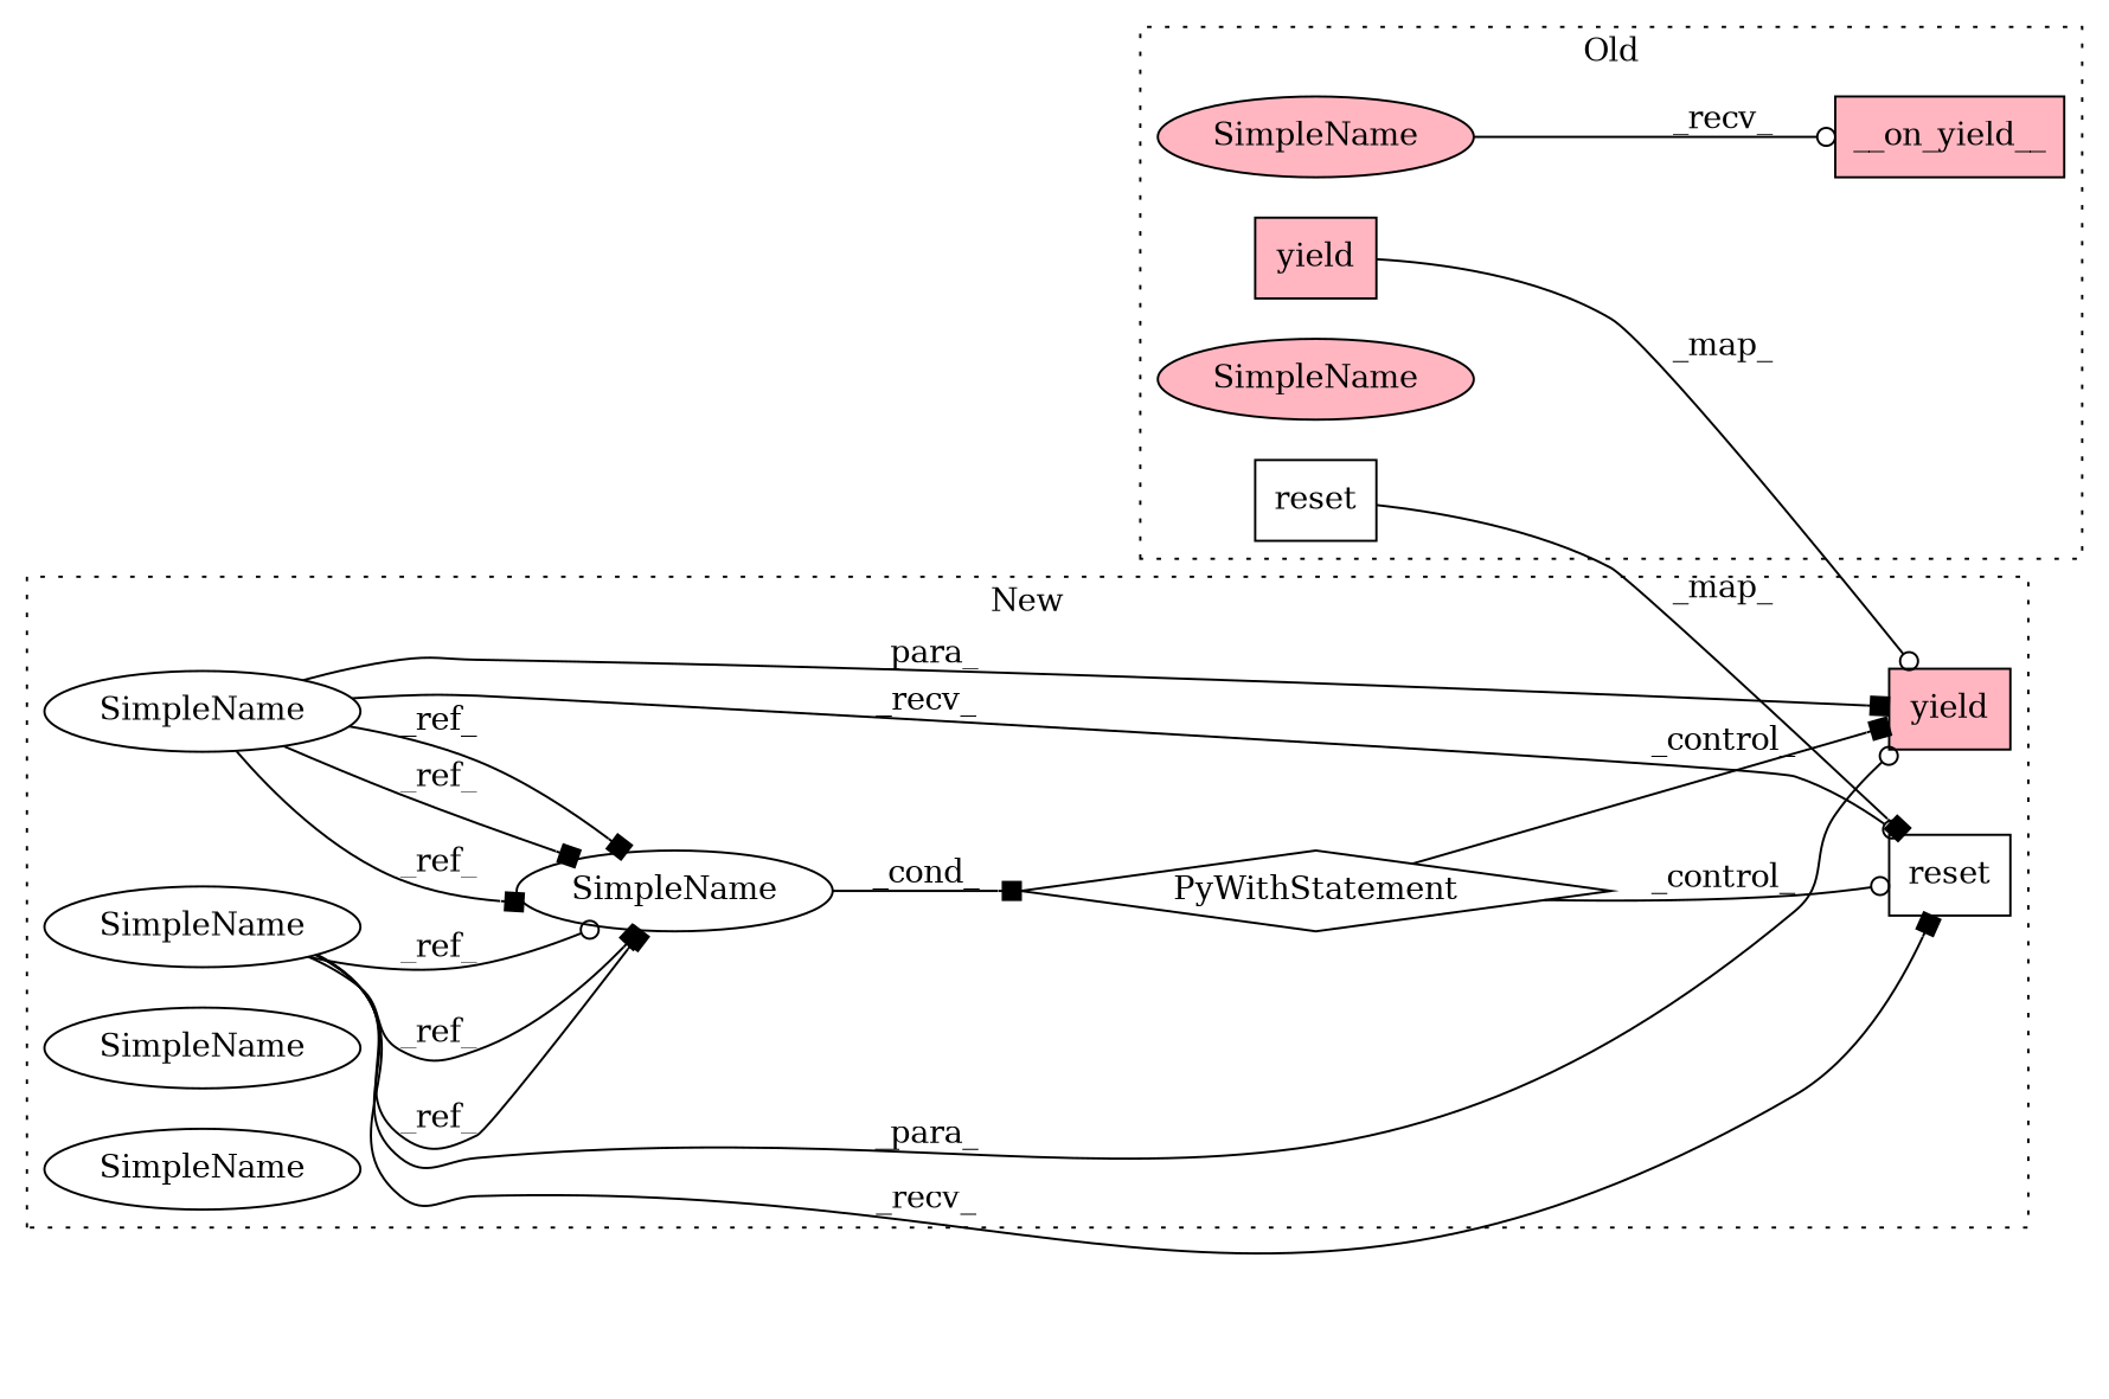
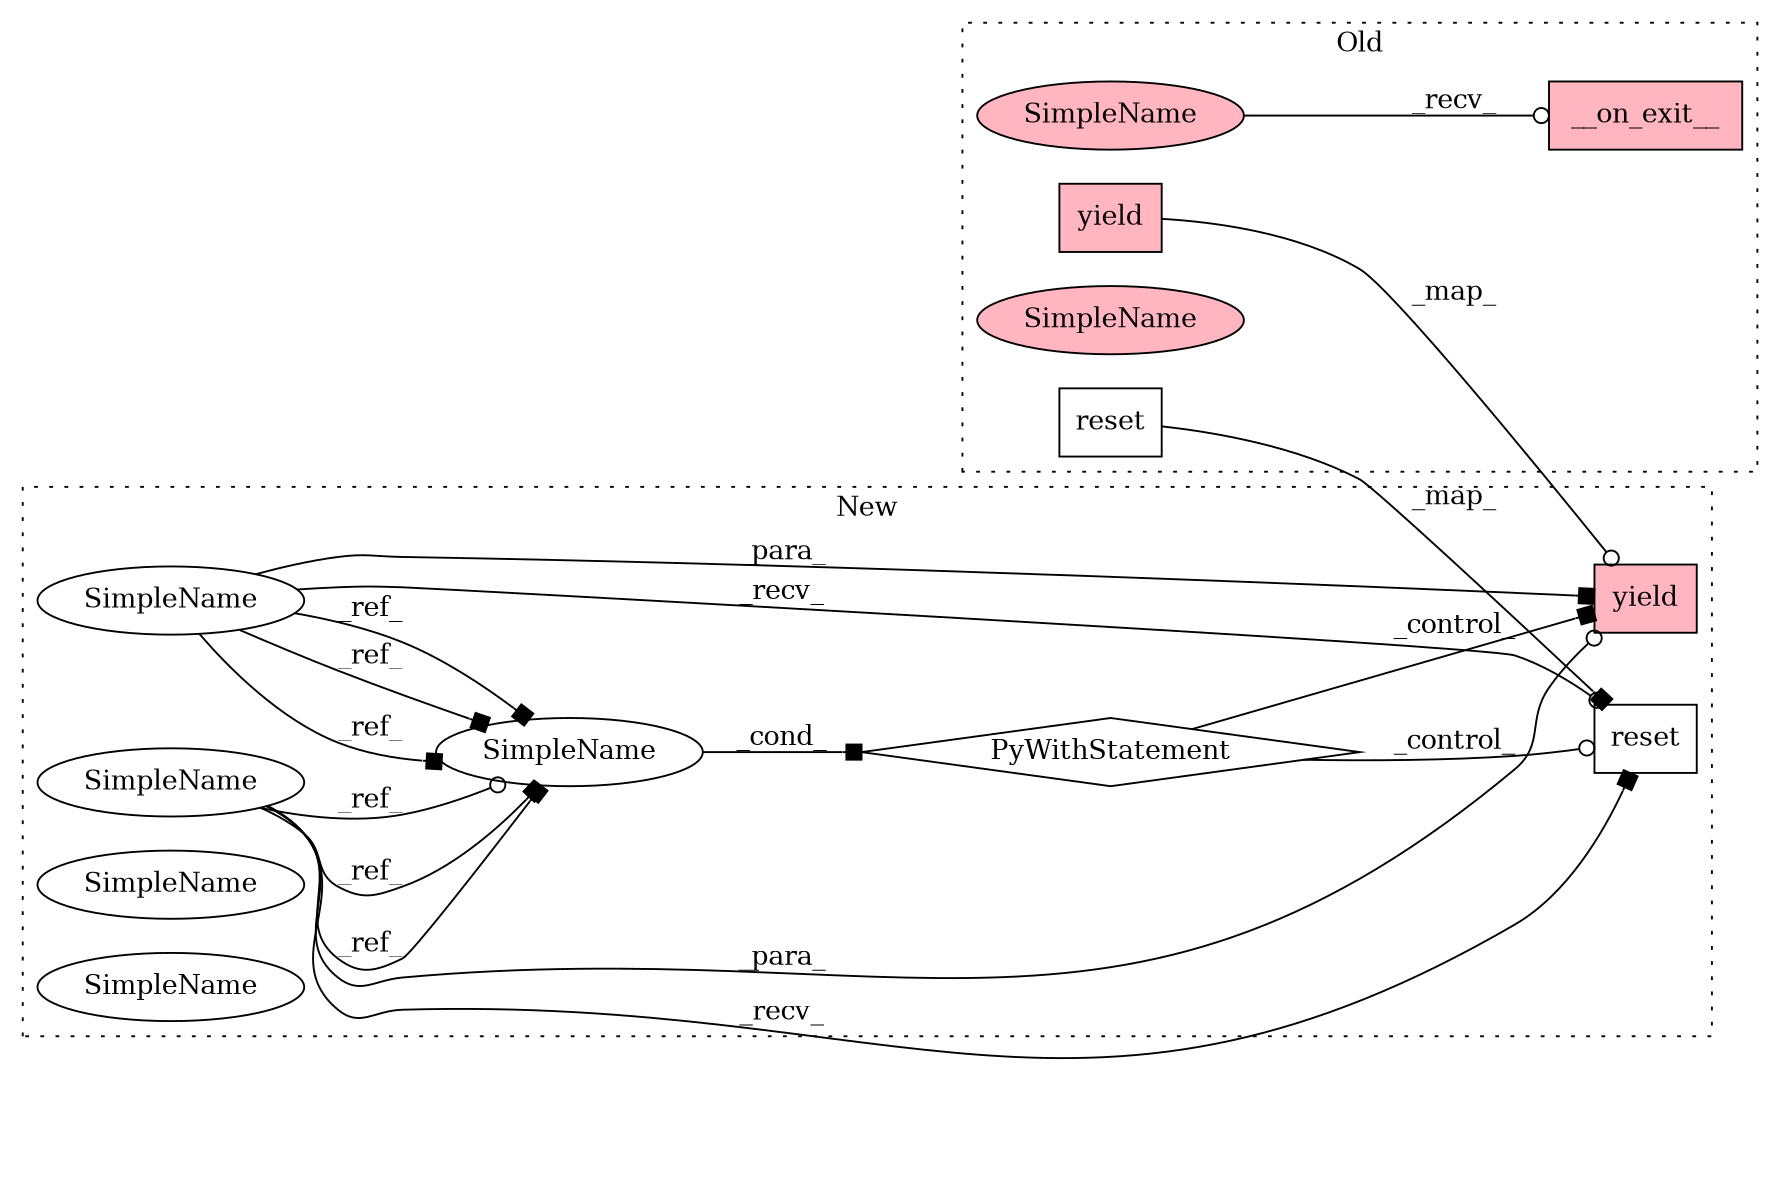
  digraph {
    rankdir=LR
    node [a=42 l=10 s=1286 shape=ellipse style=filled fillcolor=white]
    edge [arrowhead=box]
-   n1 [a=32 l=13 label=__on_yield__ s=1334 shape=box fillcolor=lightpink]
+   n1 [a=32 l=13 label=__on_exit__ s=1334 shape=box fillcolor=lightpink]
    n2 [a=112 l=7 label=yield s=1300 shape=box fillcolor=lightpink]
    n3 [a=32 l=7 label=reset s=1287 shape=box]
    n4 [label=SimpleName s=1323 fillcolor=lightpink]
    n5 [label=SimpleName s=1323 fillcolor=lightpink]
    n6 [a=104 l="10,2" label=PyWithStatement s="1276,1296" shape=diamond]
    n7 [label=SimpleName s=1168]
    n8 [a=112 l=7 label=yield s=1332 shape=box fillcolor=lightpink]
    n9 [label=SimpleName s=996]
    n10 [label=SimpleName]
    n11 [a=32 l=7 label=reset s=1317 shape=box]
    n12 [label=SimpleName]
    n13 [label=SimpleName]
    subgraph cluster_1 {
      label=Old
      style=dotted
      n1
      n2
      n3
      n4
      n5
    }
    subgraph cluster_2 {
      label=New
      style=dotted
      n6
      n7
      n8
      n9
      n10
      n11
      n12
      n13
    }
    n2 -> n8 [label=_map_ arrowhead=odot]
    n3 -> n11 [label=_map_]
    n5 -> n1 [label=_recv_ arrowhead=odot]
    n6 -> n8 [label=_control_]
    n6 -> n11 [label=_control_ arrowhead=odot]
    n7 -> n8 [label=_para_]
    n7 -> n11 [label=_recv_ arrowhead=odot]
    n7 -> n13 [label=_ref_]
    n7 -> n13 [label=_ref_]
    n7 -> n13 [label=_ref_]
    n9 -> n8 [label=_para_ arrowhead=odot]
    n9 -> n11 [label=_recv_]
    n9 -> n13 [label=_ref_]
    n9 -> n13 [label=_ref_]
    n9 -> n13 [label=_ref_ arrowhead=odot]
    n13 -> n6 [label=_cond_]
  }
